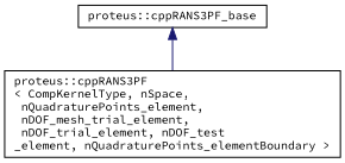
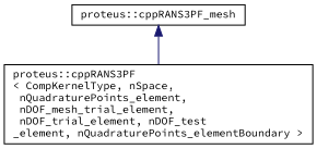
  digraph {
    rankdir=TB
    fontname="Source Code Pro"
    node [color=black fillcolor=white fontname="Source Code Pro" fontsize=10 shape=record style=filled]
-   n1 [height=0.2 label="proteus::cppRANS3PF_base" width=0.4]
+   n1 [height=0.2 label="proteus::cppRANS3PF_mesh" width=0.4]
    n2 [height=0.2 label="proteus::cppRANS3PF\l\< CompKernelType, nSpace,\l nQuadraturePoints_element,\l nDOF_mesh_trial_element,\l nDOF_trial_element, nDOF_test\l_element, nQuadraturePoints_elementBoundary \>" width=0.4]
    n1 -> n2 [color=midnightblue dir=back fontname="Source Code Pro" fontsize=10 labelfontname=Helvetica labelfontsize=10 style=solid]
  }
